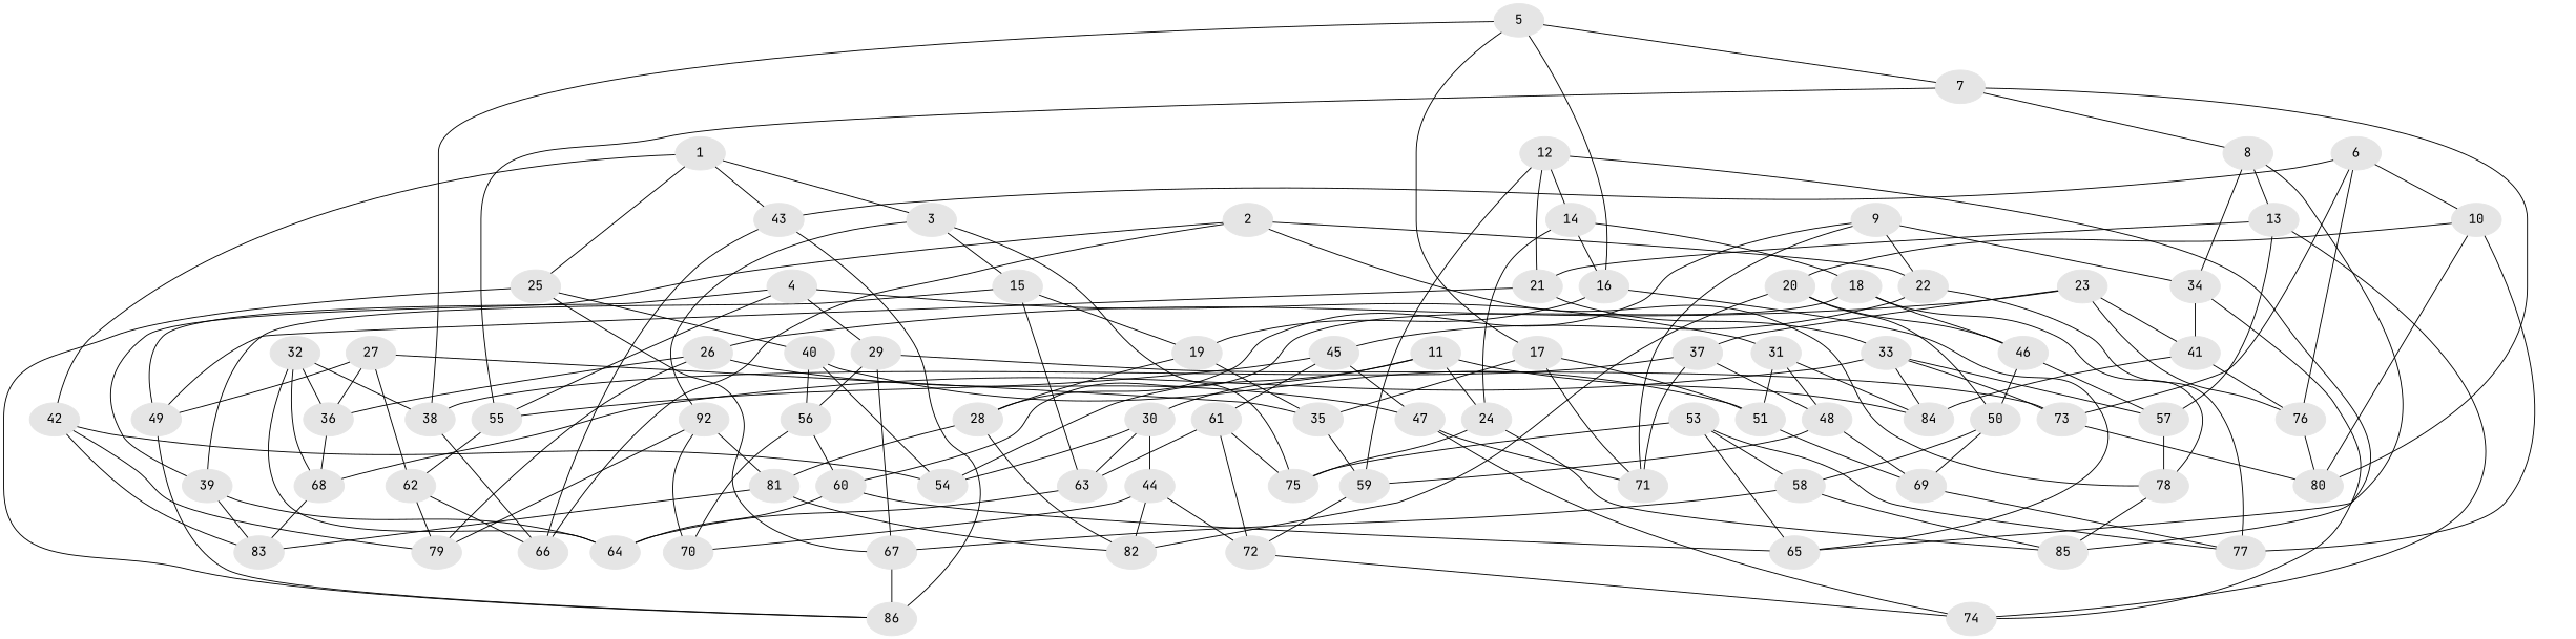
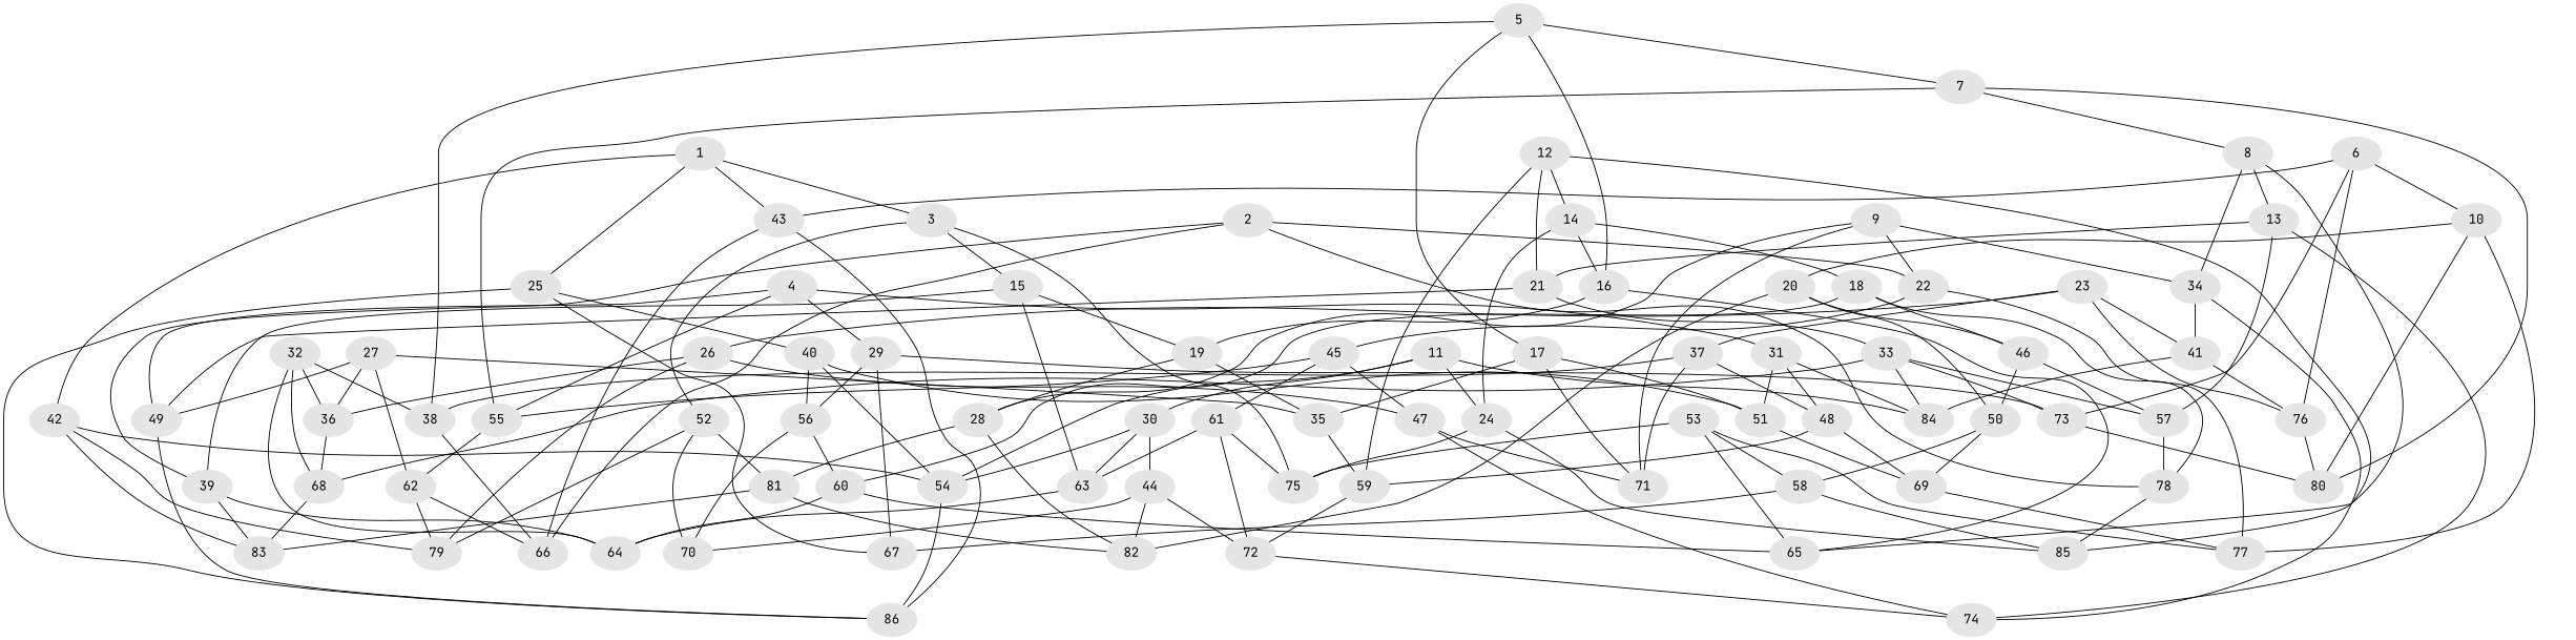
  graph {
    fontname="JetBrains Mono"
    node [color=gray90 fontname="JetBrains Mono" style=filled]
    edge [fontname="JetBrains Mono"]
    1
    3
    25
    42
    43
    15
-   52 [label=92]
+   52
    75
    40
    67
    86
    54
    79
    83
    66
    2
    22
    39
    78
    77
    45
    64
    85
    19
    63
    81
    70
    4
    29
    31
    49
    55
    73
    56
    84
    51
    48
    62
    5
    7
    16
    17
    38
    8
    80
    65
    71
    35
    6
    10
    76
    20
    13
    34
    21
    57
    74
    41
    9
    28
    82
    46
    50
    11
    24
    30
    44
    12
    14
    59
    18
    33
    72
    60
    69
    58
    68
    47
    61
    23
    26
    37
    36
    27
    32
    53
    1 -- 3
    1 -- 25
    1 -- 42
    1 -- 43
    3 -- 15
    3 -- 52
    3 -- 75
    25 -- 40
    25 -- 67
    25 -- 86
    42 -- 54
    42 -- 79
    42 -- 83
    43 -- 86
    43 -- 66
    15 -- 39
    15 -- 19
    15 -- 63
    52 -- 79
    52 -- 81
    52 -- 70
    40 -- 54
    40 -- 56
    40 -- 51
-   67 -- 86
+   54 -- 86
    2 -- 66
    2 -- 22
    2 -- 39
    2 -- 78
    22 -- 77
    22 -- 45
    39 -- 83
    39 -- 64
    78 -- 85
    45 -- 55
    45 -- 47
    45 -- 61
    19 -- 35
    19 -- 28
    63 -- 64
    81 -- 83
    81 -- 82
    4 -- 29
    4 -- 31
    4 -- 49
    4 -- 55
    29 -- 67
    29 -- 73
    29 -- 56
    31 -- 84
    31 -- 51
    31 -- 48
    49 -- 86
    55 -- 62
    73 -- 80
    56 -- 70
    56 -- 60
    51 -- 69
    48 -- 59
    48 -- 69
    62 -- 79
    62 -- 66
    5 -- 7
    5 -- 16
    5 -- 17
    5 -- 38
    7 -- 55
    7 -- 8
    7 -- 80
    16 -- 19
    16 -- 65
    17 -- 51
    17 -- 71
    17 -- 35
    38 -- 66
    8 -- 65
    8 -- 13
    8 -- 34
    35 -- 59
    6 -- 43
    6 -- 73
    6 -- 10
    6 -- 76
    10 -- 77
    10 -- 80
    10 -- 20
    76 -- 80
    20 -- 82
    20 -- 46
    20 -- 50
    13 -- 21
    13 -- 57
    13 -- 74
    34 -- 74
    34 -- 41
    21 -- 49
    21 -- 33
    57 -- 78
    41 -- 84
    41 -- 76
    9 -- 22
    9 -- 71
    9 -- 34
    9 -- 28
    28 -- 81
    28 -- 82
    46 -- 57
    46 -- 50
    50 -- 69
    50 -- 58
    11 -- 54
    11 -- 84
    11 -- 24
    11 -- 30
    24 -- 75
    24 -- 85
    30 -- 54
    30 -- 63
    30 -- 44
    44 -- 70
    44 -- 82
    44 -- 72
    12 -- 85
    12 -- 21
    12 -- 14
    12 -- 59
    14 -- 16
    14 -- 24
    14 -- 18
    59 -- 72
    18 -- 78
    18 -- 46
    18 -- 60
    33 -- 73
    33 -- 84
    33 -- 57
    33 -- 68
    72 -- 74
    60 -- 64
    60 -- 65
    69 -- 77
    58 -- 67
    58 -- 85
    68 -- 83
    47 -- 71
    47 -- 74
    61 -- 75
    61 -- 63
    61 -- 72
    23 -- 76
    23 -- 41
    23 -- 26
    23 -- 37
    26 -- 79
    26 -- 47
    26 -- 36
    37 -- 48
    37 -- 38
    37 -- 71
    36 -- 68
    27 -- 49
    27 -- 62
    27 -- 35
    27 -- 36
    32 -- 64
    32 -- 38
    32 -- 68
    32 -- 36
    53 -- 75
    53 -- 77
    53 -- 65
    53 -- 58
  }
